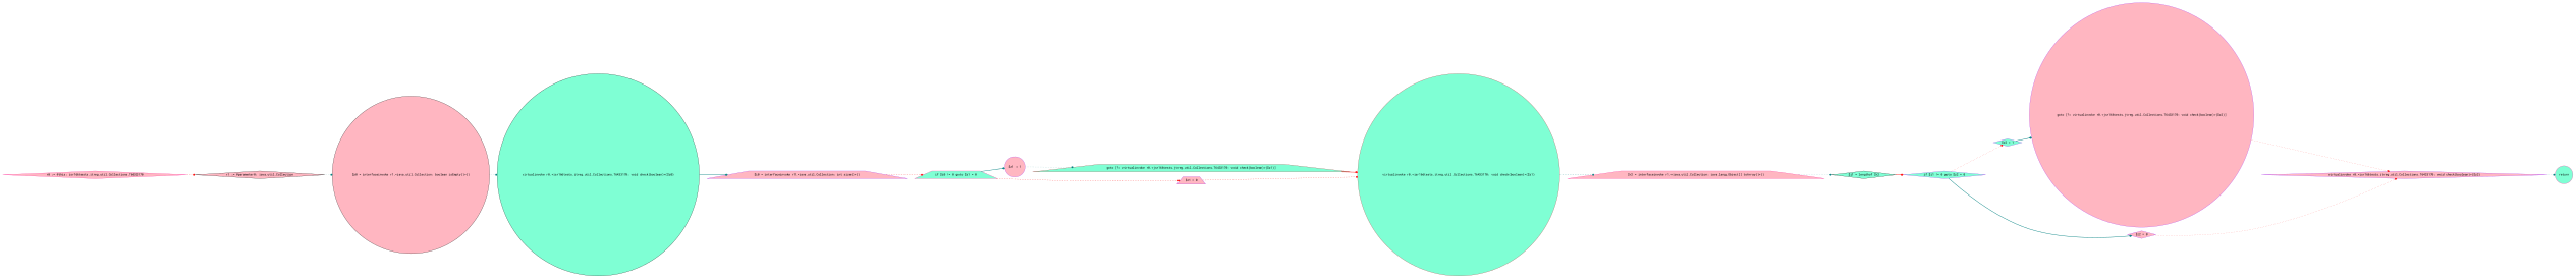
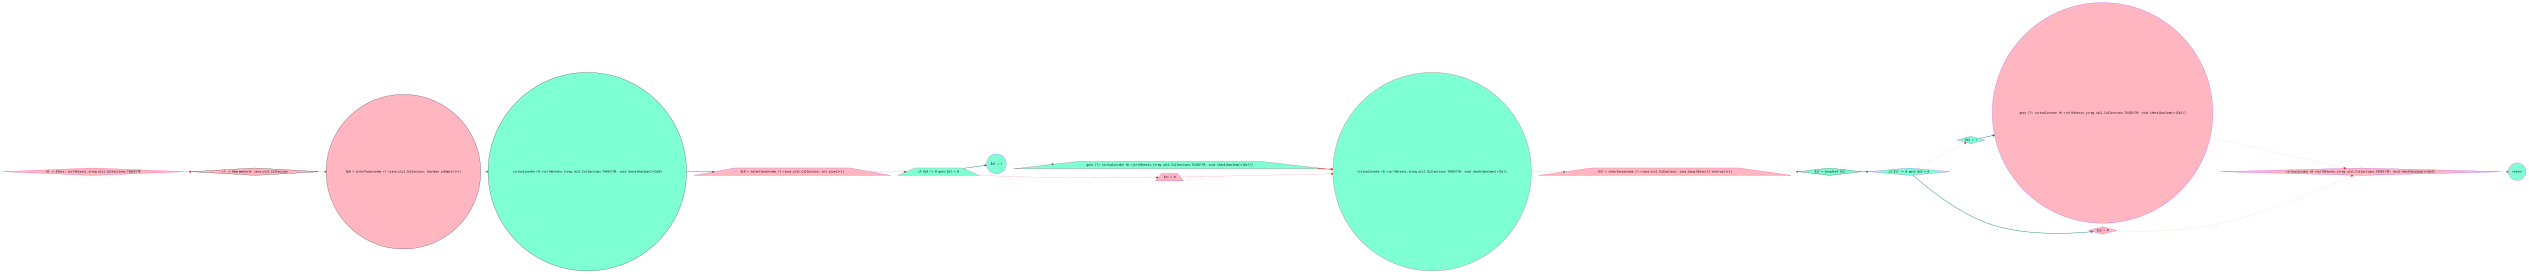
  digraph {
    fontname="Roboto Mono"
    rankdir=LR
    node [color=purple fillcolor=lightpink fontname="Roboto Mono" shape=diamond style=filled]
    edge [arrowhead=diamond color=teal fontname="Roboto Mono" style=dotted]
    n1 [color=deeppink label="r0 := @this: jsr166tests.jtreg.util.Collections.T6033170"]
    "r1 := @parameter0: java.util.Collection" [color=black]
    "$z0 = interfaceinvoke r1.<java.util.Collection: boolean isEmpty()>()" [color=black shape=circle]
    "virtualinvoke r0.<jsr166tests.jtreg.util.Collections.T6433170: void check(boolean)>($z0)" [color=black fillcolor=aquamarine shape=circle]
    "$i0 = interfaceinvoke r1.<java.util.Collection: int size()>()" [shape=trapezium]
    "if $i0 != 0 goto $z1 = 0" [color=deeppink fillcolor=aquamarine shape=trapezium]
-   "$z1 = 1" [shape=circle]
+   "$z1 = 1" [fillcolor=aquamarine shape=circle]
    "$z1 = 0" [shape=trapezium]
    "goto [?= virtualinvoke r0.<jsr166tests.jtreg.util.Collections.T6433170: void check(boolean)>($z1)]" [color=brown fillcolor=aquamarine shape=trapezium]
    "virtualinvoke r0.<jsr166tests.jtreg.util.Collections.T6433170: void check(boolean)>($z1)" [color=brown fillcolor=aquamarine shape=circle]
    "$r2 = interfaceinvoke r1.<java.util.Collection: java.lang.Object[] toArray()>()" [color=deeppink shape=trapezium]
    "$i1 = lengthof $r2" [color=black fillcolor=aquamarine]
    "if $i1 != 0 goto $z2 = 0" [fillcolor=aquamarine]
    "$z2 = 1" [fillcolor=aquamarine]
    "$z2 = 0"
    "goto [?= virtualinvoke r0.<jsr166tests.jtreg.util.Collections.T6433170: void check(boolean)>($z2)]" [shape=circle]
    "virtualinvoke r0.<jsr166tests.jtreg.util.Collections.T6433170: void check(boolean)>($z2)"
    return [color=deeppink fillcolor=aquamarine shape=circle]
    n1 -> "r1 := @parameter0: java.util.Collection" [arrowhead=dot color=red style=dashed]
    "r1 := @parameter0: java.util.Collection" -> "$z0 = interfaceinvoke r1.<java.util.Collection: boolean isEmpty()>()" [arrowhead=dot]
    "$z0 = interfaceinvoke r1.<java.util.Collection: boolean isEmpty()>()" -> "virtualinvoke r0.<jsr166tests.jtreg.util.Collections.T6433170: void check(boolean)>($z0)" [arrowhead=dot]
    "virtualinvoke r0.<jsr166tests.jtreg.util.Collections.T6433170: void check(boolean)>($z0)" -> "$i0 = interfaceinvoke r1.<java.util.Collection: int size()>()" [style=bold]
    "$i0 = interfaceinvoke r1.<java.util.Collection: int size()>()" -> "if $i0 != 0 goto $z1 = 0" [color=red style=dashed]
    "if $i0 != 0 goto $z1 = 0" -> "$z1 = 1" [style=bold]
    "if $i0 != 0 goto $z1 = 0" -> "$z1 = 0" [color=red style=dashed]
    "$z1 = 1" -> "goto [?= virtualinvoke r0.<jsr166tests.jtreg.util.Collections.T6433170: void check(boolean)>($z1)]" [arrowhead=dot]
    "$z1 = 0" -> "virtualinvoke r0.<jsr166tests.jtreg.util.Collections.T6433170: void check(boolean)>($z1)" [arrowhead=dot color=red style=dashed]
    "goto [?= virtualinvoke r0.<jsr166tests.jtreg.util.Collections.T6433170: void check(boolean)>($z1)]" -> "virtualinvoke r0.<jsr166tests.jtreg.util.Collections.T6433170: void check(boolean)>($z1)" [color=red style=bold]
    "virtualinvoke r0.<jsr166tests.jtreg.util.Collections.T6433170: void check(boolean)>($z1)" -> "$r2 = interfaceinvoke r1.<java.util.Collection: java.lang.Object[] toArray()>()" [arrowhead=dot style=dashed]
    "$r2 = interfaceinvoke r1.<java.util.Collection: java.lang.Object[] toArray()>()" -> "$i1 = lengthof $r2"
-   "$i1 = lengthof $r2" -> "if $i1 != 0 goto $z2 = 0" [color=red style=bold]
+   "$i1 = lengthof $r2" -> "if $i1 != 0 goto $z2 = 0" [style=bold]
    "if $i1 != 0 goto $z2 = 0" -> "$z2 = 1" [arrowhead=dot color=red]
    "if $i1 != 0 goto $z2 = 0" -> "$z2 = 0" [style=bold]
    "$z2 = 1" -> "goto [?= virtualinvoke r0.<jsr166tests.jtreg.util.Collections.T6433170: void check(boolean)>($z2)]" [style=bold]
    "$z2 = 0" -> "virtualinvoke r0.<jsr166tests.jtreg.util.Collections.T6433170: void check(boolean)>($z2)" [color=red]
    "goto [?= virtualinvoke r0.<jsr166tests.jtreg.util.Collections.T6433170: void check(boolean)>($z2)]" -> "virtualinvoke r0.<jsr166tests.jtreg.util.Collections.T6433170: void check(boolean)>($z2)" [color=red]
    "virtualinvoke r0.<jsr166tests.jtreg.util.Collections.T6433170: void check(boolean)>($z2)" -> return [arrowhead=dot]
  }
